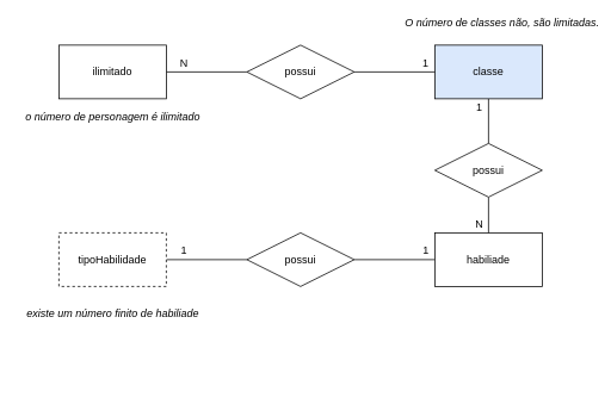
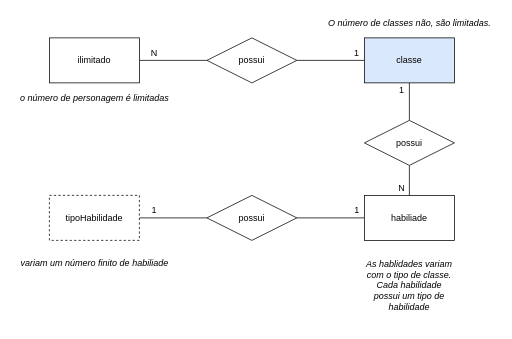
  <mxCell id="0" />
  <mxCell id="1" parent="0" />
  <mxCell id="2" style="edgeStyle=orthogonalEdgeStyle;rounded=0;orthogonalLoop=1;jettySize=auto;html=1;exitX=1;exitY=0.5;exitDx=0;exitDy=0;entryX=0;entryY=0.5;entryDx=0;entryDy=0;endArrow=none;endFill=0;" parent="1" source="3" target="11" edge="1"><mxGeometry relative="1" as="geometry" /></mxCell>
  <mxCell id="3" value="ilimitado" style="rounded=0;whiteSpace=wrap;html=1;" parent="1" vertex="1"><mxGeometry x="65" y="50" width="120" height="60" as="geometry" /></mxCell>
  <mxCell id="4" style="edgeStyle=orthogonalEdgeStyle;rounded=0;orthogonalLoop=1;jettySize=auto;html=1;exitX=0.5;exitY=1;exitDx=0;exitDy=0;entryX=0.5;entryY=0;entryDx=0;entryDy=0;endArrow=none;endFill=0;" parent="1" source="5" target="14" edge="1"><mxGeometry relative="1" as="geometry" /></mxCell>
  <mxCell id="5" value="classe" style="rounded=0;whiteSpace=wrap;html=1;fillColor=#dae8fc;" parent="1" vertex="1"><mxGeometry x="485" y="50" width="120" height="60" as="geometry" /></mxCell>
  <mxCell id="6" style="edgeStyle=orthogonalEdgeStyle;rounded=0;orthogonalLoop=1;jettySize=auto;html=1;exitX=0;exitY=0.5;exitDx=0;exitDy=0;entryX=1;entryY=0.5;entryDx=0;entryDy=0;endArrow=none;endFill=0;" parent="1" source="7" target="12" edge="1"><mxGeometry relative="1" as="geometry" /></mxCell>
  <mxCell id="7" value="habiliade" style="rounded=0;whiteSpace=wrap;html=1;" parent="1" vertex="1"><mxGeometry x="485" y="260" width="120" height="60" as="geometry" /></mxCell>
  <mxCell id="8" style="edgeStyle=orthogonalEdgeStyle;rounded=0;orthogonalLoop=1;jettySize=auto;html=1;entryX=0;entryY=0.5;entryDx=0;entryDy=0;endArrow=none;endFill=0;" parent="1" source="9" target="12" edge="1"><mxGeometry relative="1" as="geometry" /></mxCell>
  <mxCell id="9" value="tipoHabilidade" style="rounded=0;whiteSpace=wrap;html=1;dashed=1;" parent="1" vertex="1"><mxGeometry x="65" y="260" width="120" height="60" as="geometry" /></mxCell>
  <mxCell id="10" style="edgeStyle=orthogonalEdgeStyle;rounded=0;orthogonalLoop=1;jettySize=auto;html=1;exitX=1;exitY=0.5;exitDx=0;exitDy=0;entryX=0;entryY=0.5;entryDx=0;entryDy=0;endArrow=none;endFill=0;" parent="1" source="11" target="5" edge="1"><mxGeometry relative="1" as="geometry" /></mxCell>
  <mxCell id="11" value="possui" style="shape=rhombus;perimeter=rhombusPerimeter;whiteSpace=wrap;html=1;align=center;" parent="1" vertex="1"><mxGeometry x="275" y="50" width="120" height="60" as="geometry" /></mxCell>
  <mxCell id="12" value="possui" style="shape=rhombus;perimeter=rhombusPerimeter;whiteSpace=wrap;html=1;align=center;" parent="1" vertex="1"><mxGeometry x="275" y="260" width="120" height="60" as="geometry" /></mxCell>
  <mxCell id="13" style="edgeStyle=orthogonalEdgeStyle;rounded=0;orthogonalLoop=1;jettySize=auto;html=1;exitX=0.5;exitY=1;exitDx=0;exitDy=0;entryX=0.5;entryY=0;entryDx=0;entryDy=0;endArrow=none;endFill=0;" parent="1" source="14" target="7" edge="1"><mxGeometry relative="1" as="geometry" /></mxCell>
  <mxCell id="14" value="possui" style="shape=rhombus;perimeter=rhombusPerimeter;whiteSpace=wrap;html=1;align=center;" parent="1" vertex="1"><mxGeometry x="485" y="160" width="120" height="60" as="geometry" /></mxCell>
  <mxCell id="15" value="N" style="text;html=1;strokeColor=none;fillColor=none;align=center;verticalAlign=middle;whiteSpace=wrap;rounded=0;" parent="1" vertex="1"><mxGeometry x="185" y="60" width="40" height="20" as="geometry" /></mxCell>
  <mxCell id="16" value="1" style="text;html=1;strokeColor=none;fillColor=none;align=center;verticalAlign=middle;whiteSpace=wrap;rounded=0;" parent="1" vertex="1"><mxGeometry x="515" y="110" width="40" height="20" as="geometry" /></mxCell>
  <mxCell id="17" value="N" style="text;html=1;strokeColor=none;fillColor=none;align=center;verticalAlign=middle;whiteSpace=wrap;rounded=0;" parent="1" vertex="1"><mxGeometry x="515" y="240" width="40" height="20" as="geometry" /></mxCell>
  <mxCell id="18" value="1" style="text;html=1;strokeColor=none;fillColor=none;align=center;verticalAlign=middle;whiteSpace=wrap;rounded=0;" parent="1" vertex="1"><mxGeometry x="185" y="270" width="40" height="20" as="geometry" /></mxCell>
  <mxCell id="19" value="1" style="text;html=1;strokeColor=none;fillColor=none;align=center;verticalAlign=middle;whiteSpace=wrap;rounded=0;" parent="1" vertex="1"><mxGeometry x="455" y="60" width="40" height="20" as="geometry" /></mxCell>
  <mxCell id="20" value="1" style="text;html=1;align=center;verticalAlign=middle;resizable=0;points=[];autosize=1;strokeColor=none;" vertex="1" parent="1"><mxGeometry x="465" y="270" width="20" height="20" as="geometry" /></mxCell>
- <mxCell id="21" value="o número de personagem é ilimitado" style="text;html=1;align=center;verticalAlign=middle;resizable=0;points=[];autosize=1;strokeColor=none;fontStyle=2" vertex="1" parent="1"><mxGeometry x="20" y="120" width="210" height="20" as="geometry" /></mxCell>
- <mxCell id="22" value="O número de classes não, são limitadas." style="text;html=1;align=center;verticalAlign=middle;resizable=0;points=[];autosize=1;strokeColor=none;fontStyle=2" vertex="1" parent="1"><mxGeometry x="445" y="15" width="230" height="20" as="geometry" /></mxCell>
- <mxCell id="23" value="existe um número finito de habiliade" style="text;html=1;align=center;verticalAlign=middle;resizable=0;points=[];autosize=1;strokeColor=none;fontStyle=2" vertex="1" parent="1"><mxGeometry x="20" y="340" width="210" height="20" as="geometry" /></mxCell>
+ <mxCell id="21" value="o número de personagem é limitadas" style="text;html=1;align=center;verticalAlign=middle;resizable=0;points=[];autosize=1;strokeColor=none;fontStyle=2" vertex="1" parent="1"><mxGeometry x="20" y="120" width="210" height="20" as="geometry" /></mxCell>
+ <mxCell id="22" value="O número de classes não, são limitadas." style="text;html=1;align=center;verticalAlign=middle;resizable=0;points=[];autosize=1;strokeColor=none;fontStyle=2" vertex="1" parent="1"><mxGeometry x="430" y="20" width="230" height="20" as="geometry" /></mxCell>
+ <mxCell id="23" value="variam um número finito de habiliade" style="text;html=1;align=center;verticalAlign=middle;resizable=0;points=[];autosize=1;strokeColor=none;fontStyle=2" vertex="1" parent="1"><mxGeometry x="20" y="340" width="210" height="20" as="geometry" /></mxCell>
+ <mxCell id="24" value="As hablidades variam com o tipo de classe. Cada habilidade possui um tipo de habilidade" style="text;html=1;strokeColor=none;fillColor=none;align=center;verticalAlign=middle;whiteSpace=wrap;rounded=0;labelBackgroundColor=none;fontStyle=2" vertex="1" parent="1"><mxGeometry x="485" y="330" width="120" height="100" as="geometry" /></mxCell>
